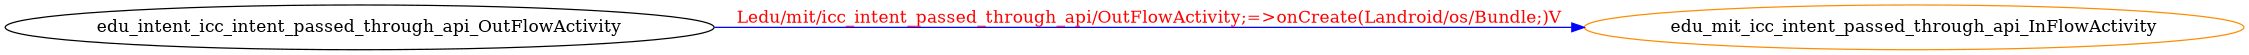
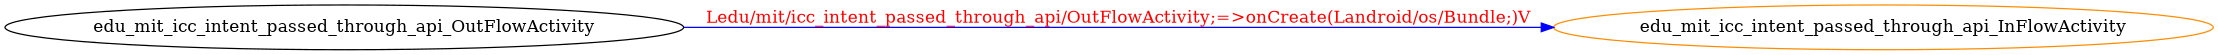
  digraph {
    rankdir=LR
    node [shape=ellipse]
-   edu_mit_icc_intent_passed_through_api_OutFlowActivity [color=black label=edu_intent_icc_intent_passed_through_api_OutFlowActivity]
+   edu_mit_icc_intent_passed_through_api_OutFlowActivity [color=black]
    edu_mit_icc_intent_passed_through_api_InFlowActivity [color=darkorange]
    edu_mit_icc_intent_passed_through_api_OutFlowActivity -> edu_mit_icc_intent_passed_through_api_InFlowActivity [fontcolor=red label="Ledu/mit/icc_intent_passed_through_api/OutFlowActivity;=>onCreate(Landroid/os/Bundle;)V" color=blue]
  }
